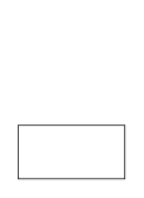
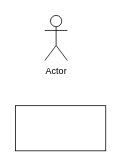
  <mxCell id="0" />
  <mxCell id="1" parent="0" />
+ <mxCell id="2" value="Actor" style="shape=umlActor;verticalLabelPosition=bottom;verticalAlign=top;html=1;outlineConnect=0;" vertex="1" parent="1"><mxGeometry x="59" y="20" width="30" height="60" as="geometry" /></mxCell>
  <mxCell id="3" value="" style="rounded=0;whiteSpace=wrap;html=1;" vertex="1" parent="1"><mxGeometry x="20" y="140" width="120" height="60" as="geometry" /></mxCell>
